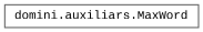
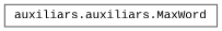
  digraph {
    rankdir=TB
    fontname="Liberation Mono"
-   n1 [color=grey40 fillcolor=white fontname="Liberation Mono" fontsize=10 height=0.2 label="domini.auxiliars.MaxWord" shape=box style=filled width=0.4]
+   n1 [color=grey40 fillcolor=white fontname="Liberation Mono" fontsize=10 height=0.2 label="auxiliars.auxiliars.MaxWord" shape=box style=filled width=0.4]
  }
